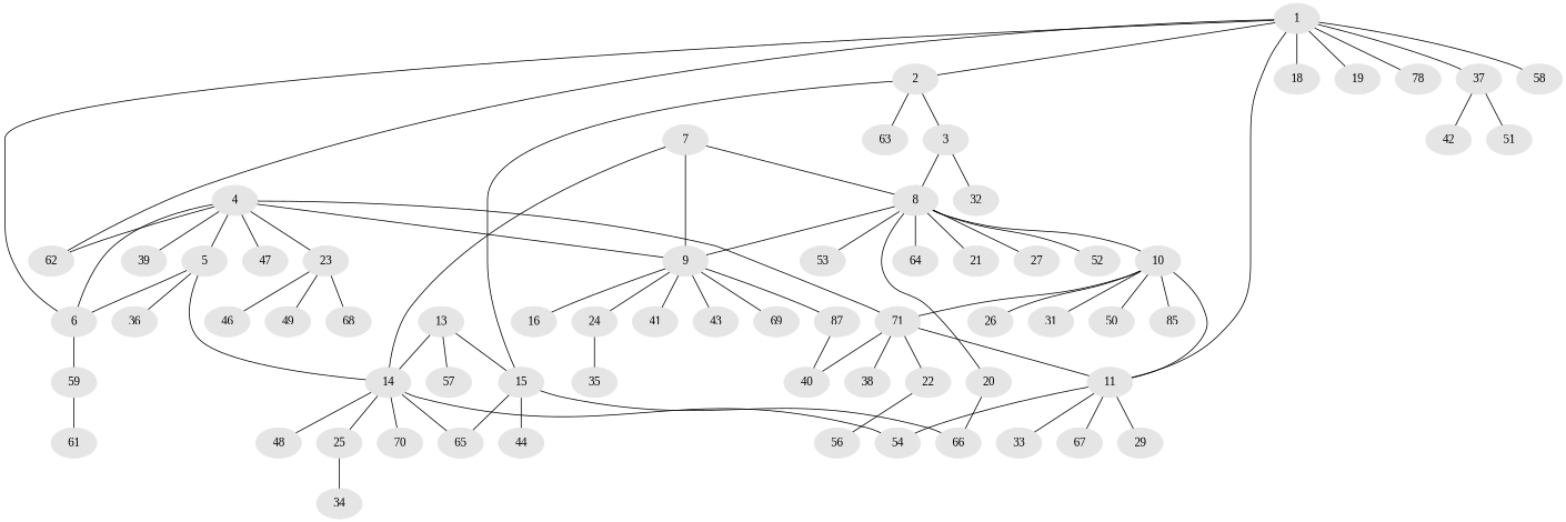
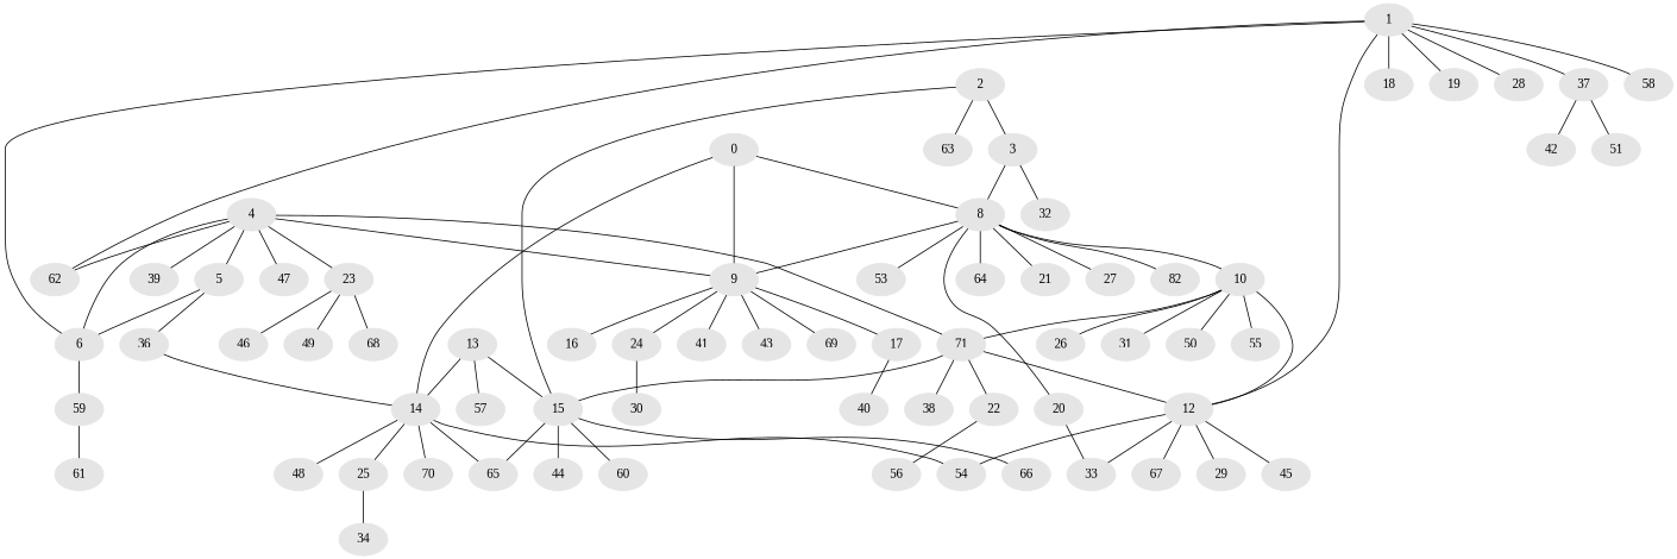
  graph {
    fontname="Liberation Serif"
    node [color=gray90 fontname="Liberation Serif" style=filled]
    edge [fontname="Liberation Serif"]
    1
    2
    6
-   12 [label=11]
+   12
    18
    19
-   28 [label=78]
+   28
    37
    58
    62
    3
    15
    63
    8
    32
    59
    29
    33
+   45
    54
    67
    42
    51
    44
+   60
    65
    66
    9
    10
    20
    21
    27
-   52
+   52 [label=82]
    53
    64
    4
    5
    n38 [label=71]
    23
    39
    47
    14
    36
    16
-   17 [label=87]
+   17
    24
    41
    43
    69
    22
    38
    46
    49
    68
    25
    n56 [label=70]
    48
    61
-   7
+   7 [label=0]
    26
    31
    50
-   55 [label=85]
+   55
    40
-   35
+   35 [label=30]
    56
    13
    57
    34
-   1 -- 2
    1 -- 6
    1 -- 12
    1 -- 18
    1 -- 19
    1 -- 28
    1 -- 37
    1 -- 58
    1 -- 62
    2 -- 3
    2 -- 15
    2 -- 63
    6 -- 59
    12 -- 29
    12 -- 33
+   12 -- 45
    12 -- 54
    12 -- 67
    37 -- 42
    37 -- 51
    3 -- 8
    3 -- 32
    15 -- 44
+   15 -- 60
    15 -- 65
    15 -- 66
    8 -- 9
    8 -- 10
    8 -- 20
    8 -- 21
    8 -- 27
    8 -- 52
    8 -- 53
    8 -- 64
    59 -- 61
    9 -- 16
    9 -- 17
    9 -- 24
    9 -- 41
    9 -- 43
    9 -- 69
    10 -- 12
    10 -- n38
    10 -- 26
    10 -- 31
    10 -- 50
    10 -- 55
-   20 -- 66
+   20 -- 33
    4 -- 6
    4 -- 62
    4 -- 9
    4 -- 5
    4 -- n38
    4 -- 23
    4 -- 39
    4 -- 47
    5 -- 6
-   5 -- 14
+   36 -- 14
    5 -- 36
    n38 -- 12
-   n38 -- 40
+   n38 -- 15
    n38 -- 22
    n38 -- 38
    23 -- 46
    23 -- 49
    23 -- 68
    14 -- 54
    14 -- 65
    14 -- 25
    14 -- n56
    14 -- 48
    17 -- 40
    24 -- 35
    22 -- 56
    25 -- 34
    7 -- 8
    7 -- 9
    7 -- 14
    13 -- 15
    13 -- 14
    13 -- 57
  }
